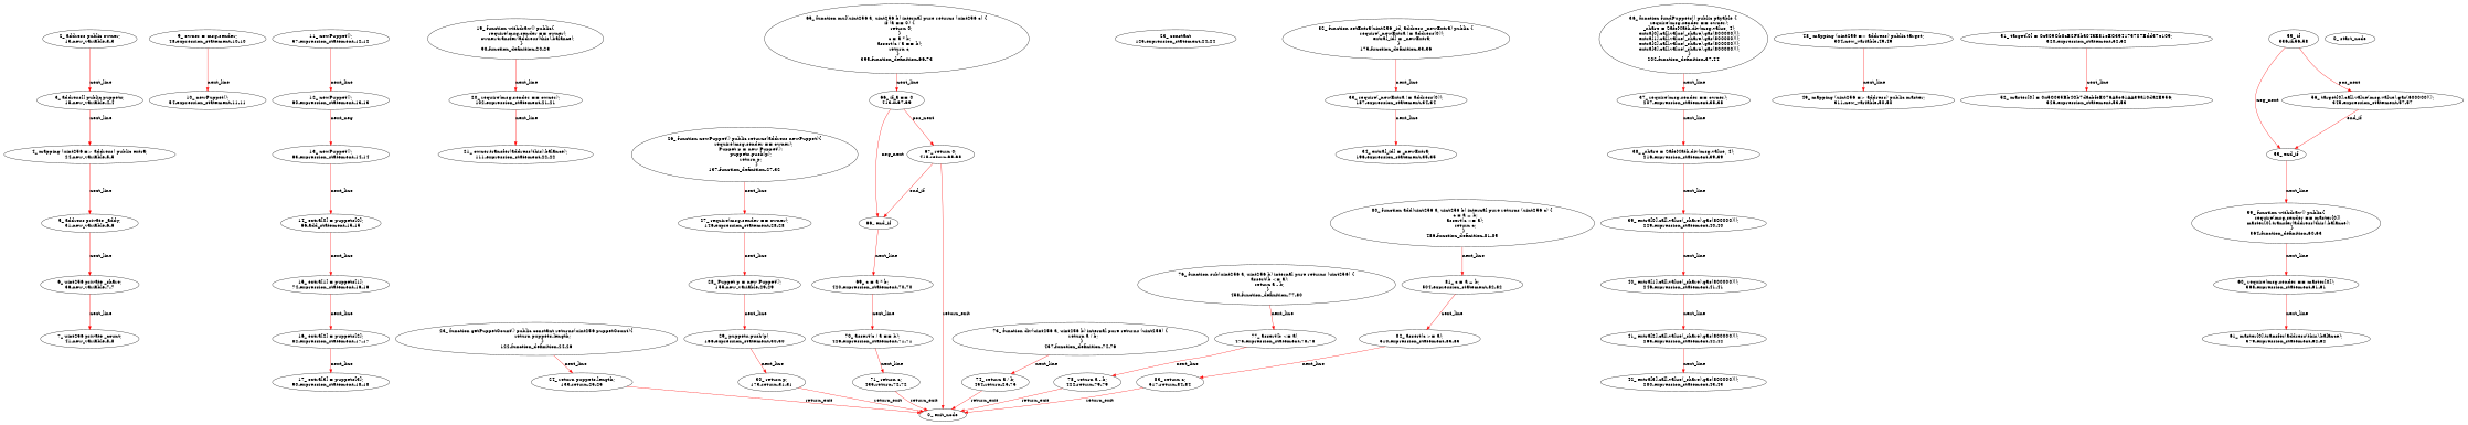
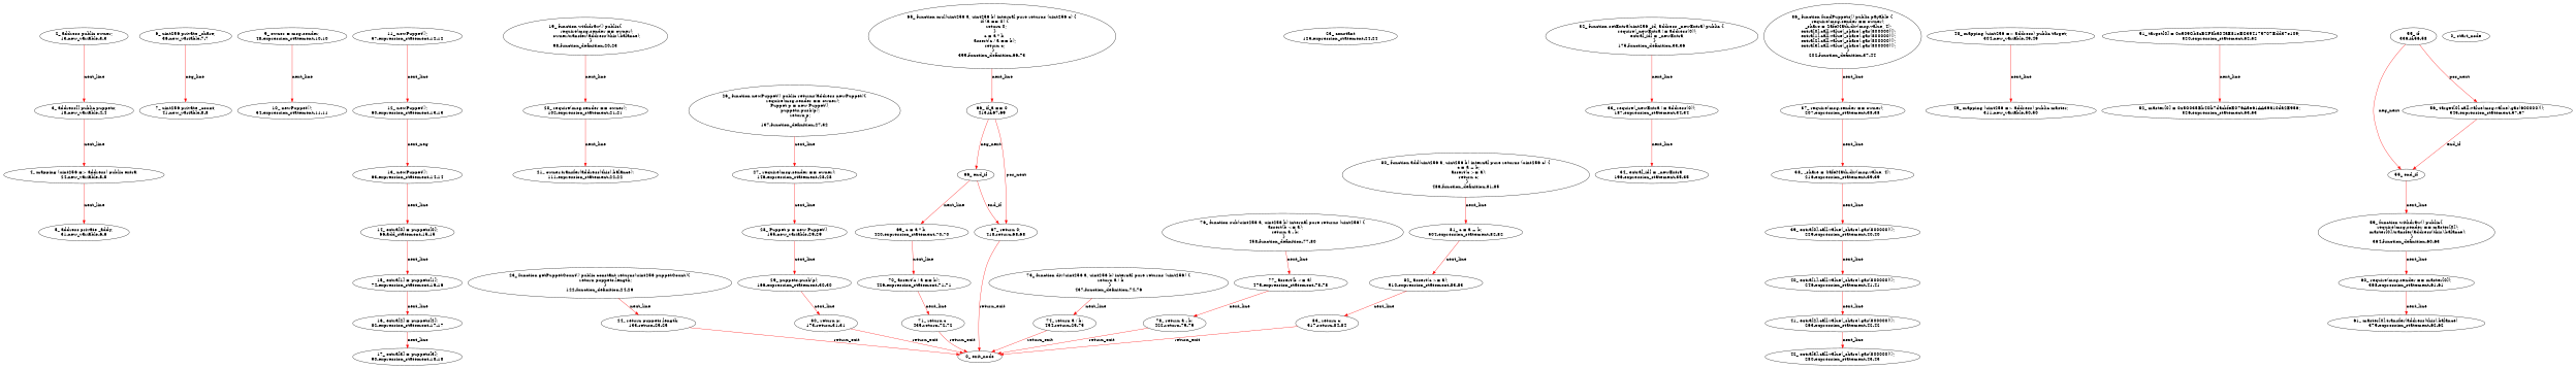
  digraph {
    node [type_label=expression_statement]
    edge [color=red controlflow_type=next_line edge_type=CFG_edge]
    n1 [label="2_ address public owner;\n13-new_variable-3-3" type_label=new_variable]
    n2 [label="3_ address[] public puppets;\n18-new_variable-4-4" type_label=new_variable]
    n3 [label="4_ mapping (uint256 => address) public extra;\n24-new_variable-5-5" type_label=new_variable]
    n4 [label="5_ address private _addy;\n31-new_variable-6-6" type_label=new_variable]
    n5 [label="6_ uint256 private _share;\n36-new_variable-7-7" type_label=new_variable]
    n6 [label="7_ uint256 private _count;\n41-new_variable-8-8" type_label=new_variable]
    n7 [label="9_ owner = msg.sender;\n48-expression_statement-10-10"]
    n8 [label="10_ newPuppet();\n54-expression_statement-11-11"]
    n9 [label="11_ newPuppet();\n57-expression_statement-12-12"]
    n10 [label="12_ newPuppet();\n60-expression_statement-13-13"]
    n11 [label="13_ newPuppet();\n63-expression_statement-14-14"]
    n12 [label="14_ extra[0] = puppets[0];\n66-add_statement-15-15"]
    n13 [label="15_ extra[1] = puppets[1];\n74-expression_statement-16-16"]
    n14 [label="16_ extra[2] = puppets[2];\n82-expression_statement-17-17"]
    n15 [label="17_ extra[3] = puppets[3];\n90-expression_statement-18-18"]
    n16 [label="19_ function withdraw() public{\n		require(msg.sender == owner);\n		owner.transfer(address(this).balance);\n	}\n98-function_definition-20-23" method="withdraw()" type_label=function_definition]
    n17 [label="20_ require(msg.sender == owner);\n102-expression_statement-21-21" method="withdraw()"]
    n18 [label="21_ owner.transfer(address(this).balance);\n111-expression_statement-22-22" method="withdraw()"]
    n19 [label="23_ function getPuppetCount() public constant returns(uint256 puppetCount){\n    	return puppets.length;\n  	}\n122-function_definition-24-26" method="getPuppetCount()" type_label=function_definition]
    n20 [label="24_ return puppets.length;\n133-return-25-25" method="getPuppetCount()" type_label=return]
    n21 [label="0_ exit_node" type_label=exit]
    n22 [label="23_ constant\n125-expression_statement-24-24" method="getPuppetCount()"]
    n23 [label="26_ function newPuppet() public returns(address newPuppet){\n	    require(msg.sender == owner);\n    	Puppet p = new Puppet();\n    	puppets.push(p);\n    	return p;\n  		}\n137-function_definition-27-32" method="newPuppet()" type_label=function_definition]
    n24 [label="27_ require(msg.sender == owner);\n146-expression_statement-28-28" method="newPuppet()"]
    n25 [label="28_ Puppet p = new Puppet();\n155-new_variable-29-29" method="newPuppet()" type_label=new_variable]
    n26 [label="29_ puppets.push(p);\n166-expression_statement-30-30" method="newPuppet()"]
    n27 [label="30_ return p;\n173-return-31-31" method="newPuppet()" type_label=return]
    n28 [label="32_ function setExtra(uint256 _id, address _newExtra) public {\n        require(_newExtra != address(0));\n        extra[_id] = _newExtra;\n    }\n175-function_definition-33-36" method="setExtra(uint256 _id,address _newExtra)" type_label=function_definition]
    n29 [label="33_ require(_newExtra != address(0));\n187-expression_statement-34-34" method="setExtra(uint256 _id,address _newExtra)"]
    n30 [label="34_ extra[_id] = _newExtra;\n196-expression_statement-35-35" method="setExtra(uint256 _id,address _newExtra)"]
    n31 [label="36_ function fundPuppets() public payable {\n        require(msg.sender == owner);\n    	_share = SafeMath.div(msg.value, 4);\n        extra[0].call.value(_share).gas(800000)();\n        extra[1].call.value(_share).gas(800000)();\n        extra[2].call.value(_share).gas(800000)();\n        extra[3].call.value(_share).gas(800000)();\n        }\n202-function_definition-37-44" method="fundPuppets()" type_label=function_definition]
    n32 [label="37_ require(msg.sender == owner);\n207-expression_statement-38-38" method="fundPuppets()"]
    n33 [label="38_ _share = SafeMath.div(msg.value, 4);\n216-expression_statement-39-39" method="fundPuppets()"]
    n34 [label="39_ extra[0].call.value(_share).gas(800000)();\n229-expression_statement-40-40" method="fundPuppets()"]
    n35 [label="40_ extra[1].call.value(_share).gas(800000)();\n246-expression_statement-41-41" method="fundPuppets()"]
    n36 [label="41_ extra[2].call.value(_share).gas(800000)();\n263-expression_statement-42-42" method="fundPuppets()"]
    n37 [label="42_ extra[3].call.value(_share).gas(800000)();\n280-expression_statement-43-43" method="fundPuppets()"]
    n38 [label="48_ mapping (uint256 => address) public target;\n304-new_variable-49-49" type_label=new_variable]
    n39 [label="49_ mapping (uint256 => address) public master;\n311-new_variable-50-50" type_label=new_variable]
    n40 [label="51_ target[0] = 0x509Cb8cB2F8ba04aE81eEC394175707Edd37e109;\n320-expression_statement-52-52"]
    n41 [label="52_ master[0] = 0x5C035Bb4Cb7dacbfeE076A5e61AA39a10da2E956;\n326-expression_statement-53-53"]
    n42 [label="55_ if\n336-if-56-58" type_label=if]
    n43 [label="55_ end_if" type_label=end_if]
    n44 [label="56_ target[0].call.value(msg.value).gas(600000)();\n345-expression_statement-57-57"]
    n45 [label="59_ function withdraw() public{\n		require(msg.sender == master[0]);\n		master[0].transfer(address(this).balance);\n	}\n364-function_definition-60-63" method="withdraw()" type_label=function_definition]
    n46 [label="60_ require(msg.sender == master[0]);\n368-expression_statement-61-61" method="withdraw()"]
    n47 [label="61_ master[0].transfer(address(this).balance);\n379-expression_statement-62-62" method="withdraw()"]
    n48 [label="65_ function mul(uint256 a, uint256 b) internal pure returns (uint256 c) {\n    if (a == 0) {\n      return 0;\n    }\n    c = a * b;\n    assert(c / a == b);\n    return c;\n  }\n395-function_definition-66-73" method="mul(uint256 a,uint256 b)" type_label=function_definition]
    n49 [label="66_ if_a == 0\n413-if-67-69" method="mul(uint256 a,uint256 b)" type_label=if]
    n50 [label="66_ end_if" method="mul(uint256 a,uint256 b)" type_label=end_if]
    n51 [label="67_ return 0;\n418-return-68-68" method="mul(uint256 a,uint256 b)" type_label=return]
    n52 [label="69_ c = a * b;\n420-expression_statement-70-70" method="mul(uint256 a,uint256 b)"]
    n53 [label="70_ assert(c / a == b);\n426-expression_statement-71-71" method="mul(uint256 a,uint256 b)"]
    n54 [label="71_ return c;\n435-return-72-72" method="mul(uint256 a,uint256 b)" type_label=return]
    n55 [label="73_ function div(uint256 a, uint256 b) internal pure returns (uint256) {\n    return a / b;\n  }\n437-function_definition-74-76" method="div(uint256 a,uint256 b)" type_label=function_definition]
    n56 [label="74_ return a / b;\n454-return-25-75" method="div(uint256 a,uint256 b)" type_label=return]
    n57 [label="76_ function sub(uint256 a, uint256 b) internal pure returns (uint256) {\n    assert(b <= a);\n    return a - b;\n  }\n458-function_definition-77-80" method="sub(uint256 a,uint256 b)" type_label=function_definition]
    n58 [label="77_ assert(b <= a);\n475-expression_statement-78-78" method="sub(uint256 a,uint256 b)"]
    n59 [label="78_ return a - b;\n422-return-79-79" method="sub(uint256 a,uint256 b)" type_label=return]
    n60 [label="80_ function add(uint256 a, uint256 b) internal pure returns (uint256 c) {\n    c = a + b;\n    assert(c >= a);\n    return c;\n  }\n486-function_definition-81-85" method="add(uint256 a,uint256 b)" type_label=function_definition]
    n61 [label="81_ c = a + b;\n504-expression_statement-82-82" method="add(uint256 a,uint256 b)"]
    n62 [label="82_ assert(c >= a);\n510-expression_statement-83-83" method="add(uint256 a,uint256 b)"]
    n63 [label="83_ return c;\n517-return-84-84" method="add(uint256 a,uint256 b)" type_label=return]
    n64 [label="0_ start_node" type_label=start]
    n1 -> n2 [label=next_line]
    n2 -> n3 [label=next_line]
    n3 -> n4 [label=next_line]
-   n4 -> n5 [label=next_line]
-   n5 -> n6 [label=next_line]
+   n5 -> n6 [label=neg_line]
    n7 -> n8 [label=next_line]
    n9 -> n10 [label=next_line]
    n10 -> n11 [label=next_neg]
    n11 -> n12 [label=next_line]
    n12 -> n13 [label=next_line]
    n13 -> n14 [label=next_line]
    n14 -> n15 [label=next_line]
    n16 -> n17 [label=next_line]
    n17 -> n18 [label=next_line]
    n19 -> n20 [label=next_line]
    n20 -> n21 [controlflow_type=return_exit label=return_exit]
    n23 -> n24 [label=next_line]
    n24 -> n25 [label=next_line]
    n25 -> n26 [label=next_line]
    n26 -> n27 [label=next_line]
    n27 -> n21 [controlflow_type=return_exit label=return_exit]
    n28 -> n29 [label=next_line]
    n29 -> n30 [label=next_line]
    n31 -> n32 [label=next_line]
    n32 -> n33 [label=next_line]
    n33 -> n34 [label=next_line]
    n34 -> n35 [label=next_line]
    n35 -> n36 [label=next_line]
    n36 -> n37 [label=next_line]
    n38 -> n39 [label=next_line]
    n40 -> n41 [label=next_line]
    n42 -> n43 [controlflow_type=neg_next label=neg_next]
    n42 -> n44 [controlflow_type=pos_next label=pos_next]
    n43 -> n45 [label=next_line]
    n44 -> n43 [controlflow_type=end_if label=end_if]
    n45 -> n46 [label=next_line]
    n46 -> n47 [label=next_line]
    n48 -> n49 [label=next_line]
    n49 -> n50 [controlflow_type=neg_next label=neg_next]
    n49 -> n51 [controlflow_type=pos_next label=pos_next]
    n50 -> n52 [label=next_line]
    n51 -> n21 [controlflow_type=return_exit label=return_exit]
-   n51 -> n50 [controlflow_type=end_if label=end_if]
+   n50 -> n51 [controlflow_type=end_if label=end_if]
    n52 -> n53 [label=next_line]
    n53 -> n54 [label=next_line]
    n54 -> n21 [controlflow_type=return_exit label=return_exit]
    n55 -> n56 [label=next_line]
    n56 -> n21 [controlflow_type=return_exit label=return_exit]
    n57 -> n58 [label=next_line]
    n58 -> n59 [label=next_line]
    n59 -> n21 [controlflow_type=return_exit label=return_exit]
    n60 -> n61 [label=next_line]
    n61 -> n62 [label=next_line]
    n62 -> n63 [label=next_line]
    n63 -> n21 [controlflow_type=return_exit label=return_exit]
  }
